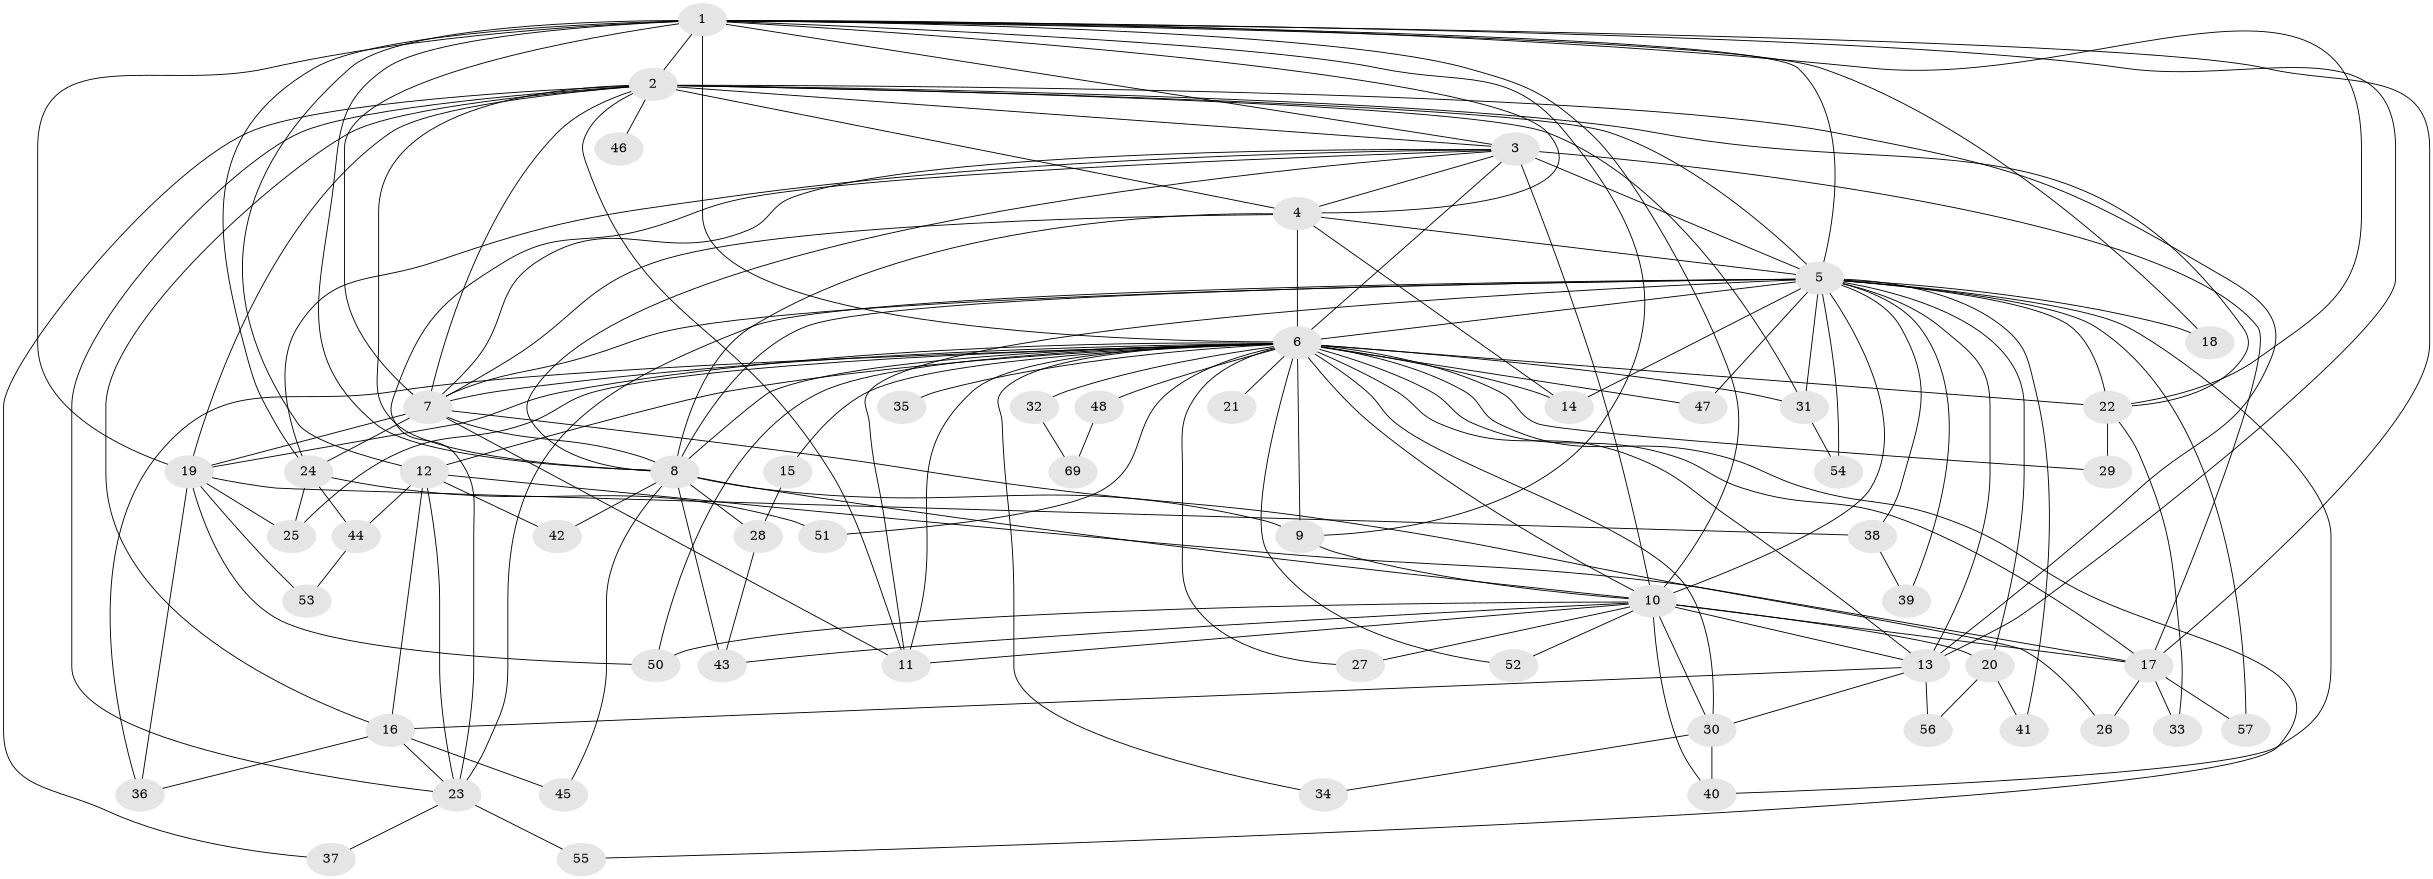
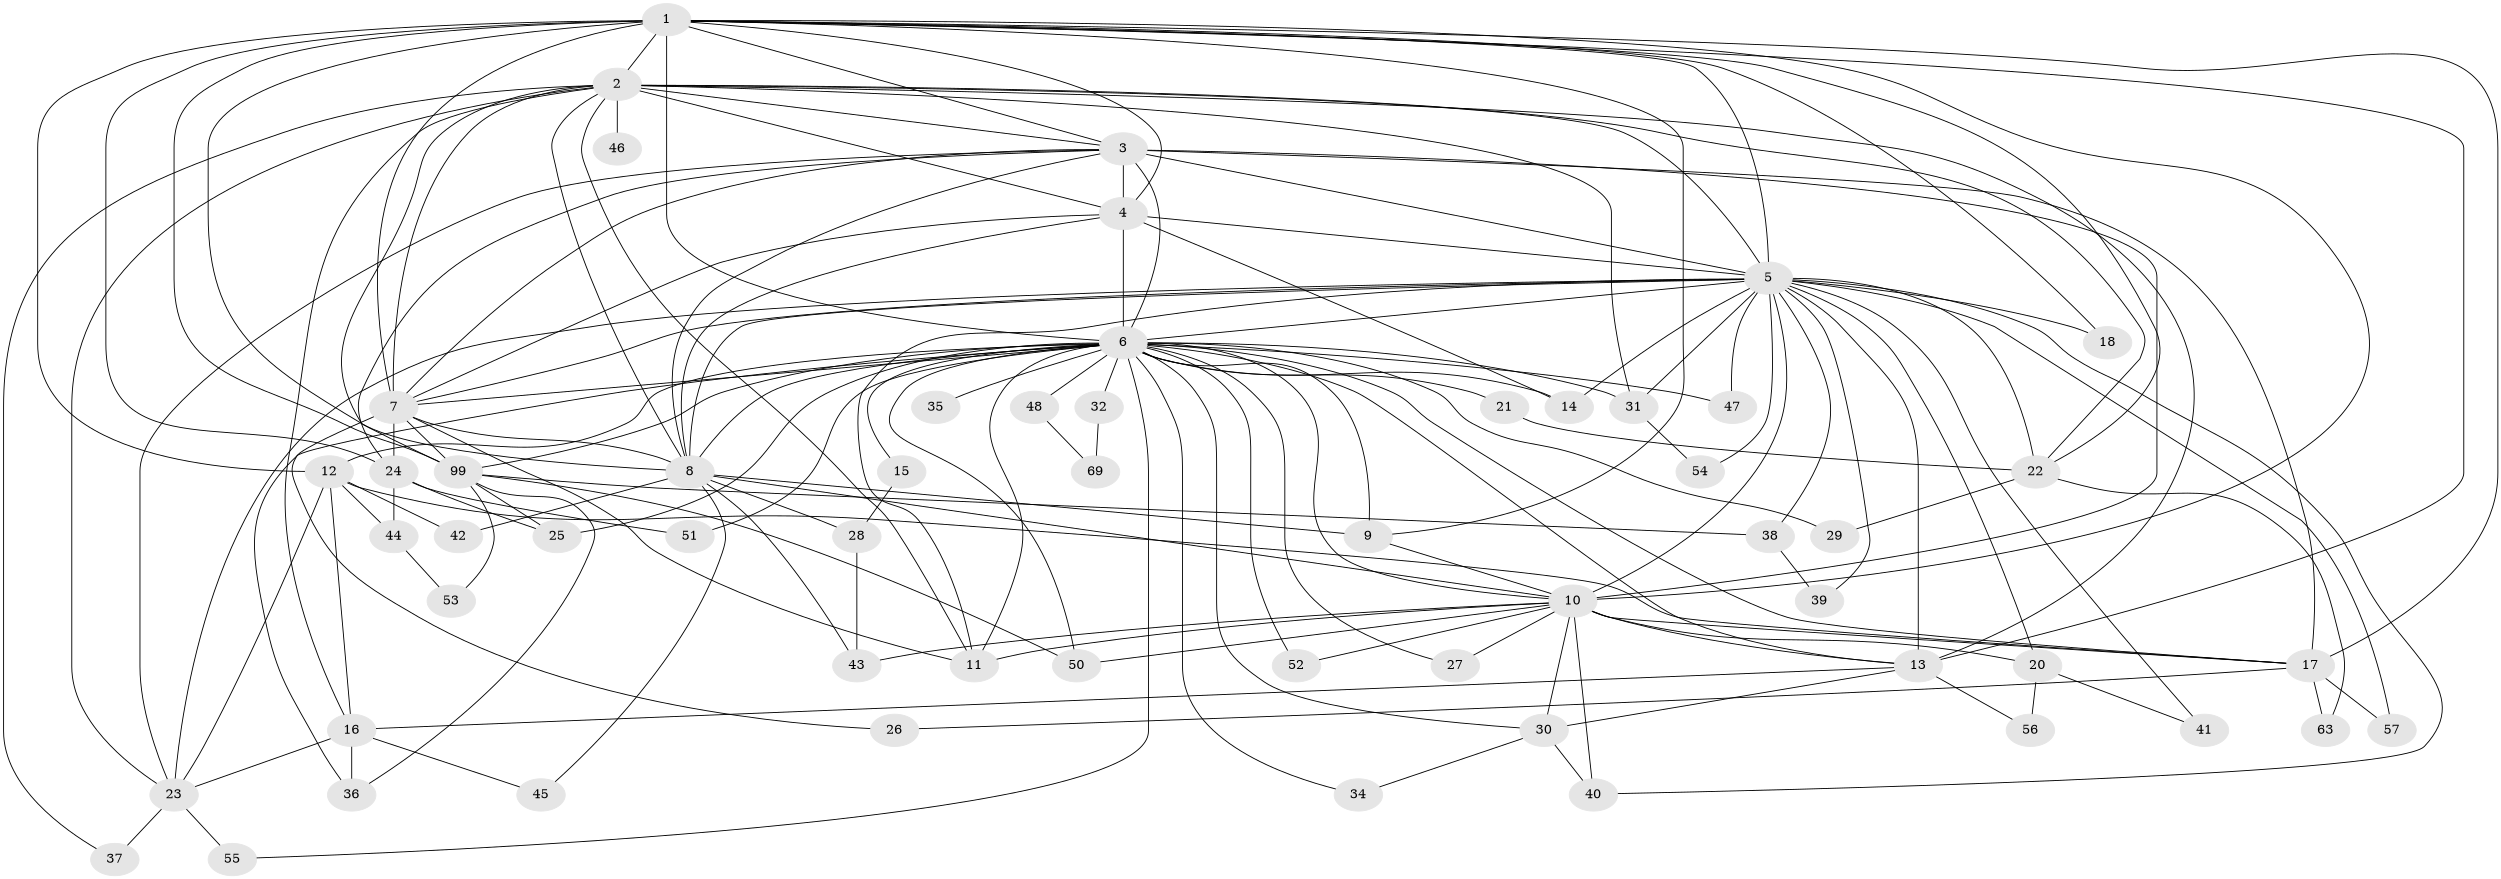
  graph {
    node [color=gray90 style=filled]
    edge [weight=1.0]
    1
    2
    3
    4
    5
    6
    7
    8
    9
    10
    12
    13
    17
    18
-   19
+   19 [label=99]
    22
    24
    11
    16
    23
    31
    37
    46
    14
    20
    38
    39
    40
    41
    47
    54
    57
    15
    21
    25
    27
    29
    30
    32
    34
    35
    36
    48
    50
    51
    52
    55
    26
    28
    42
    43
    45
    44
    56
-   33
+   33 [label=63]
    53
    n57 [label=69]
    1 -- 2 [weight=3.0]
    1 -- 3 [weight=3.0]
    1 -- 4 [weight=3.0]
    1 -- 5 [weight=2.0]
    1 -- 6 [weight=4.0]
    1 -- 7 [weight=2.0]
    1 -- 8 [weight=3.0]
    1 -- 9
    1 -- 10
    1 -- 12
    1 -- 13
    1 -- 17
    1 -- 18
    1 -- 19 [weight=6.0]
    1 -- 22
    1 -- 24
    2 -- 3 [weight=2.0]
    2 -- 4
    2 -- 5
    2 -- 7 [weight=2.0]
    2 -- 8
    2 -- 13 [weight=2.0]
    2 -- 19
    2 -- 22
    2 -- 11
    2 -- 16 [weight=2.0]
    2 -- 23
    2 -- 31
    2 -- 37
    2 -- 46
    3 -- 4 [weight=2.0]
    3 -- 5
    3 -- 6 [weight=2.0]
    3 -- 7
    3 -- 8
    3 -- 10 [weight=12.0]
    3 -- 17
    3 -- 24
    3 -- 23 [weight=2.0]
    4 -- 5
    4 -- 6 [weight=12.0]
    4 -- 7
    4 -- 8
    4 -- 14
    5 -- 6 [weight=2.0]
    5 -- 7 [weight=2.0]
    5 -- 8
    5 -- 10
    5 -- 13
    5 -- 18
    5 -- 22
    5 -- 11
    5 -- 23
    5 -- 31
    5 -- 14
    5 -- 20
    5 -- 38
    5 -- 39
    5 -- 40
    5 -- 41
    5 -- 47
    5 -- 54
    5 -- 57
    6 -- 7 [weight=2.0]
    6 -- 8 [weight=2.0]
    6 -- 9 [weight=2.0]
    6 -- 10 [weight=4.0]
    6 -- 12
    6 -- 13
    6 -- 17
    6 -- 19
-   6 -- 22 [weight=2.0]
+   21 -- 22 [weight=2.0]
    6 -- 11
    6 -- 31
    6 -- 14
    6 -- 47
    6 -- 15
    6 -- 21
    6 -- 25
    6 -- 27
    6 -- 29
    6 -- 30
    6 -- 32
    6 -- 34
    6 -- 35 [weight=2.0]
    6 -- 36
    6 -- 48
    6 -- 50
    6 -- 51
    6 -- 52
    6 -- 55
    7 -- 8
    7 -- 19
    7 -- 24
    7 -- 11
    7 -- 26
    8 -- 9
    8 -- 10
    8 -- 28
    8 -- 42
    8 -- 43
    8 -- 45
    9 -- 10
    10 -- 13
    10 -- 17
    10 -- 11
    10 -- 20
    10 -- 40
    10 -- 27
    10 -- 30
    10 -- 50
    10 -- 52
    10 -- 43
    12 -- 17
    12 -- 16
    12 -- 23
    12 -- 42
    12 -- 44
    13 -- 16
    13 -- 30
    13 -- 56
    17 -- 57
    17 -- 26
    17 -- 33
    19 -- 38
    19 -- 25
    19 -- 36
    19 -- 50
    19 -- 53
    22 -- 29
    22 -- 33
    24 -- 25
    24 -- 51
    24 -- 44
    16 -- 23
    16 -- 36
    16 -- 45
    23 -- 37
    23 -- 55
    31 -- 54
    20 -- 41
    20 -- 56
    38 -- 39
    15 -- 28
    30 -- 40
    30 -- 34
    32 -- n57
    48 -- n57
    28 -- 43
    44 -- 53
  }
